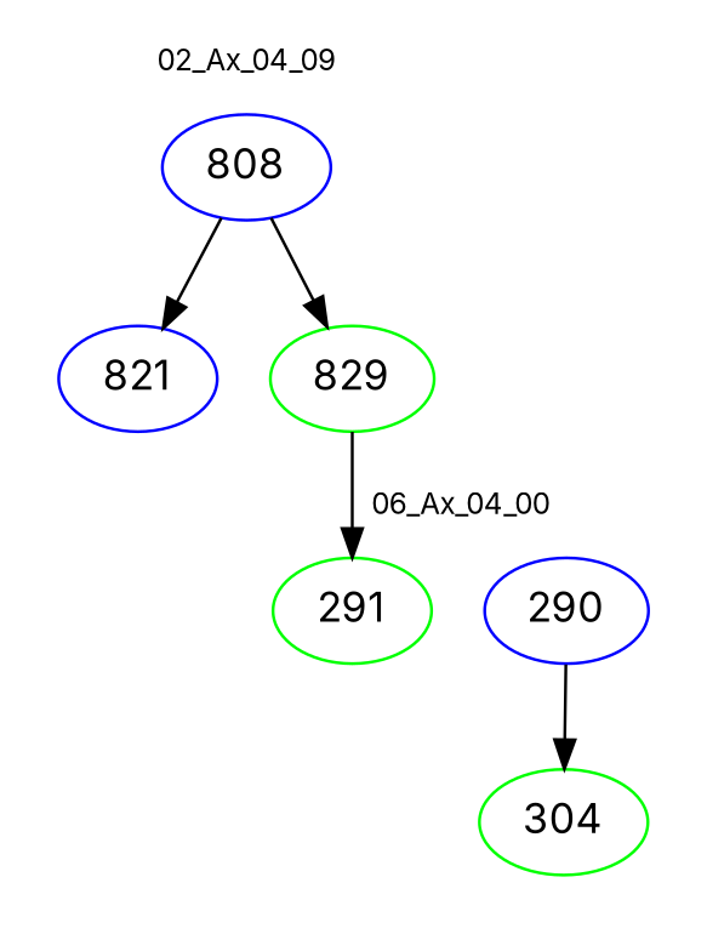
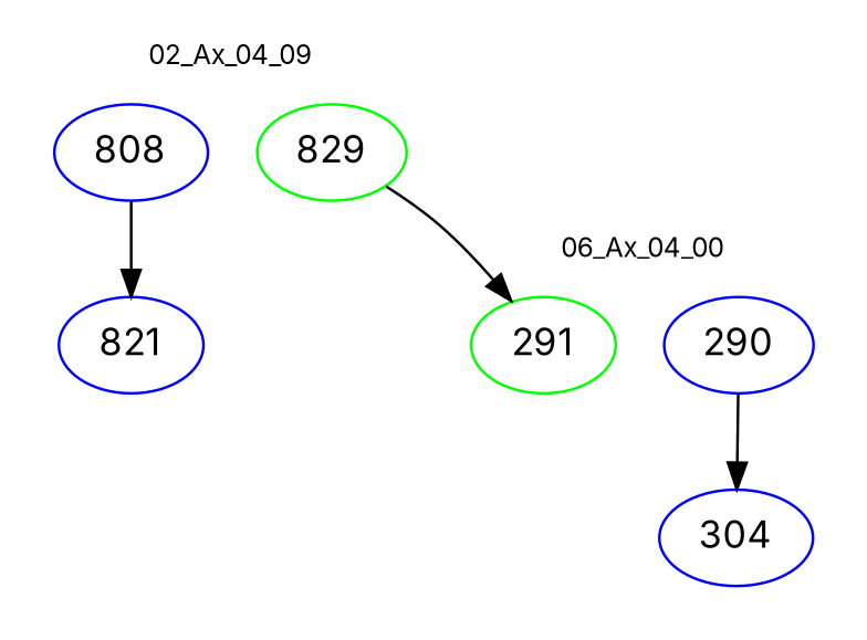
  digraph {
    fontname=Inter
    node [color=blue fontname=Inter]
    edge [color=black fontname=Inter]
    n1 [label=808]
    n2 [label=821]
    n3 [color=green label=829]
    n4 [label=290]
    n5 [color=green label=291]
-   n6 [color=green label=304]
+   n6 [label=304]
    subgraph cluster_1 {
      color=white
      fontsize=10
      label="02_Ax_04_09"
      n1
      n2
      n3
    }
    subgraph cluster_2 {
      color=white
      fontsize=10
      label="06_Ax_04_00"
      n4
      n5
      n6
    }
    n1 -> n2
-   n1 -> n3
    n3 -> n5
    n4 -> n6
  }
